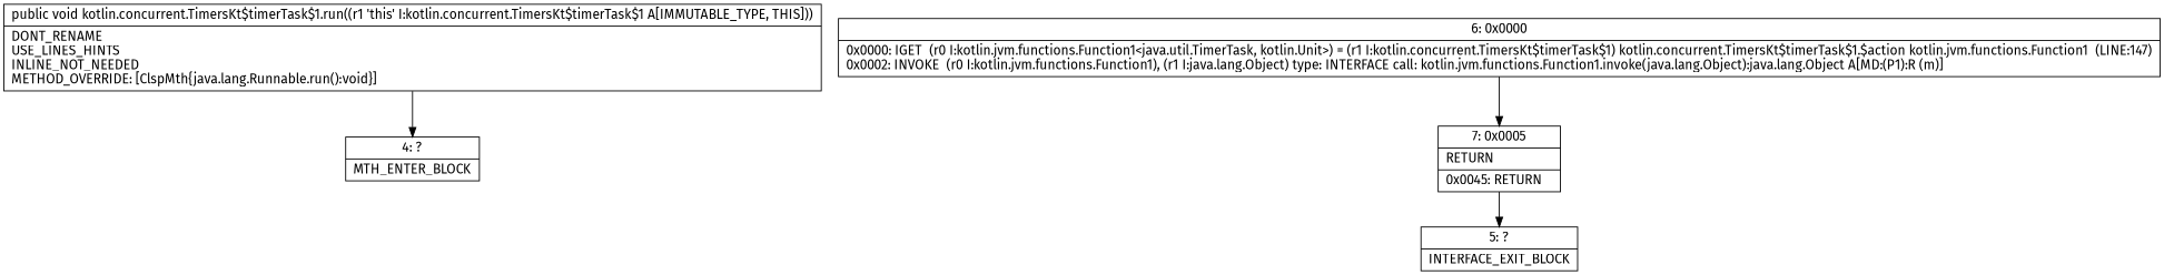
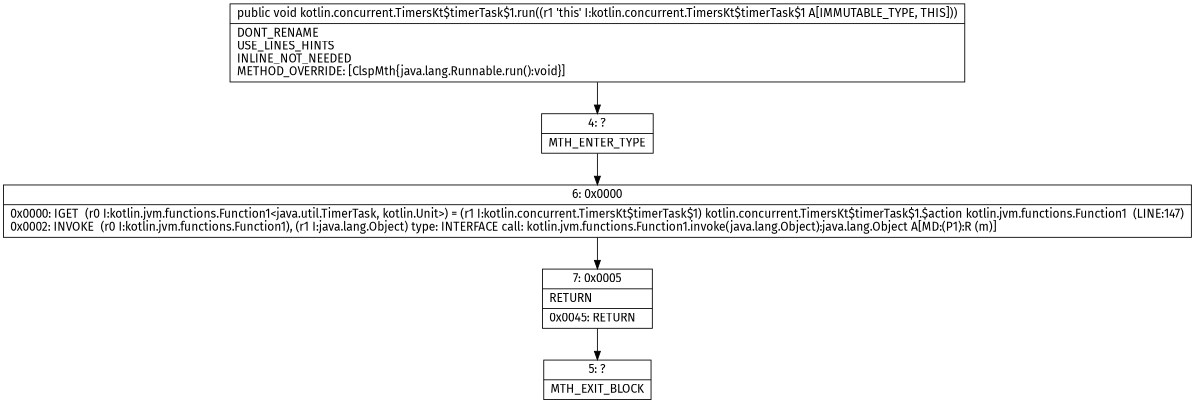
  digraph {
    fontname="Fira Sans"
    node [fontname="Fira Sans" shape=record]
    edge [fontname="Fira Sans"]
-   n1 [label="{4\:\ ?|MTH_ENTER_BLOCK\l}"]
+   n1 [label="{4\:\ ?|MTH_ENTER_TYPE\l}"]
    n2 [label="{6\:\ 0x0000|0x0000: IGET  (r0 I:kotlin.jvm.functions.Function1\<java.util.TimerTask, kotlin.Unit\>) = (r1 I:kotlin.concurrent.TimersKt$timerTask$1) kotlin.concurrent.TimersKt$timerTask$1.$action kotlin.jvm.functions.Function1  (LINE:147)\l0x0002: INVOKE  (r0 I:kotlin.jvm.functions.Function1), (r1 I:java.lang.Object) type: INTERFACE call: kotlin.jvm.functions.Function1.invoke(java.lang.Object):java.lang.Object A[MD:(P1):R (m)]\l}"]
    n3 [label="{7\:\ 0x0005|RETURN\l|0x0045: RETURN   \l}"]
-   n4 [label="{5\:\ ?|INTERFACE_EXIT_BLOCK\l}"]
+   n4 [label="{5\:\ ?|MTH_EXIT_BLOCK\l}"]
    n5 [label="{public void kotlin.concurrent.TimersKt$timerTask$1.run((r1 'this' I:kotlin.concurrent.TimersKt$timerTask$1 A[IMMUTABLE_TYPE, THIS]))  | DONT_RENAME\lUSE_LINES_HINTS\lINLINE_NOT_NEEDED\lMETHOD_OVERRIDE: [ClspMth\{java.lang.Runnable.run():void\}]\l}"]
+   n1 -> n2
    n2 -> n3
    n3 -> n4
    n5 -> n1
  }
